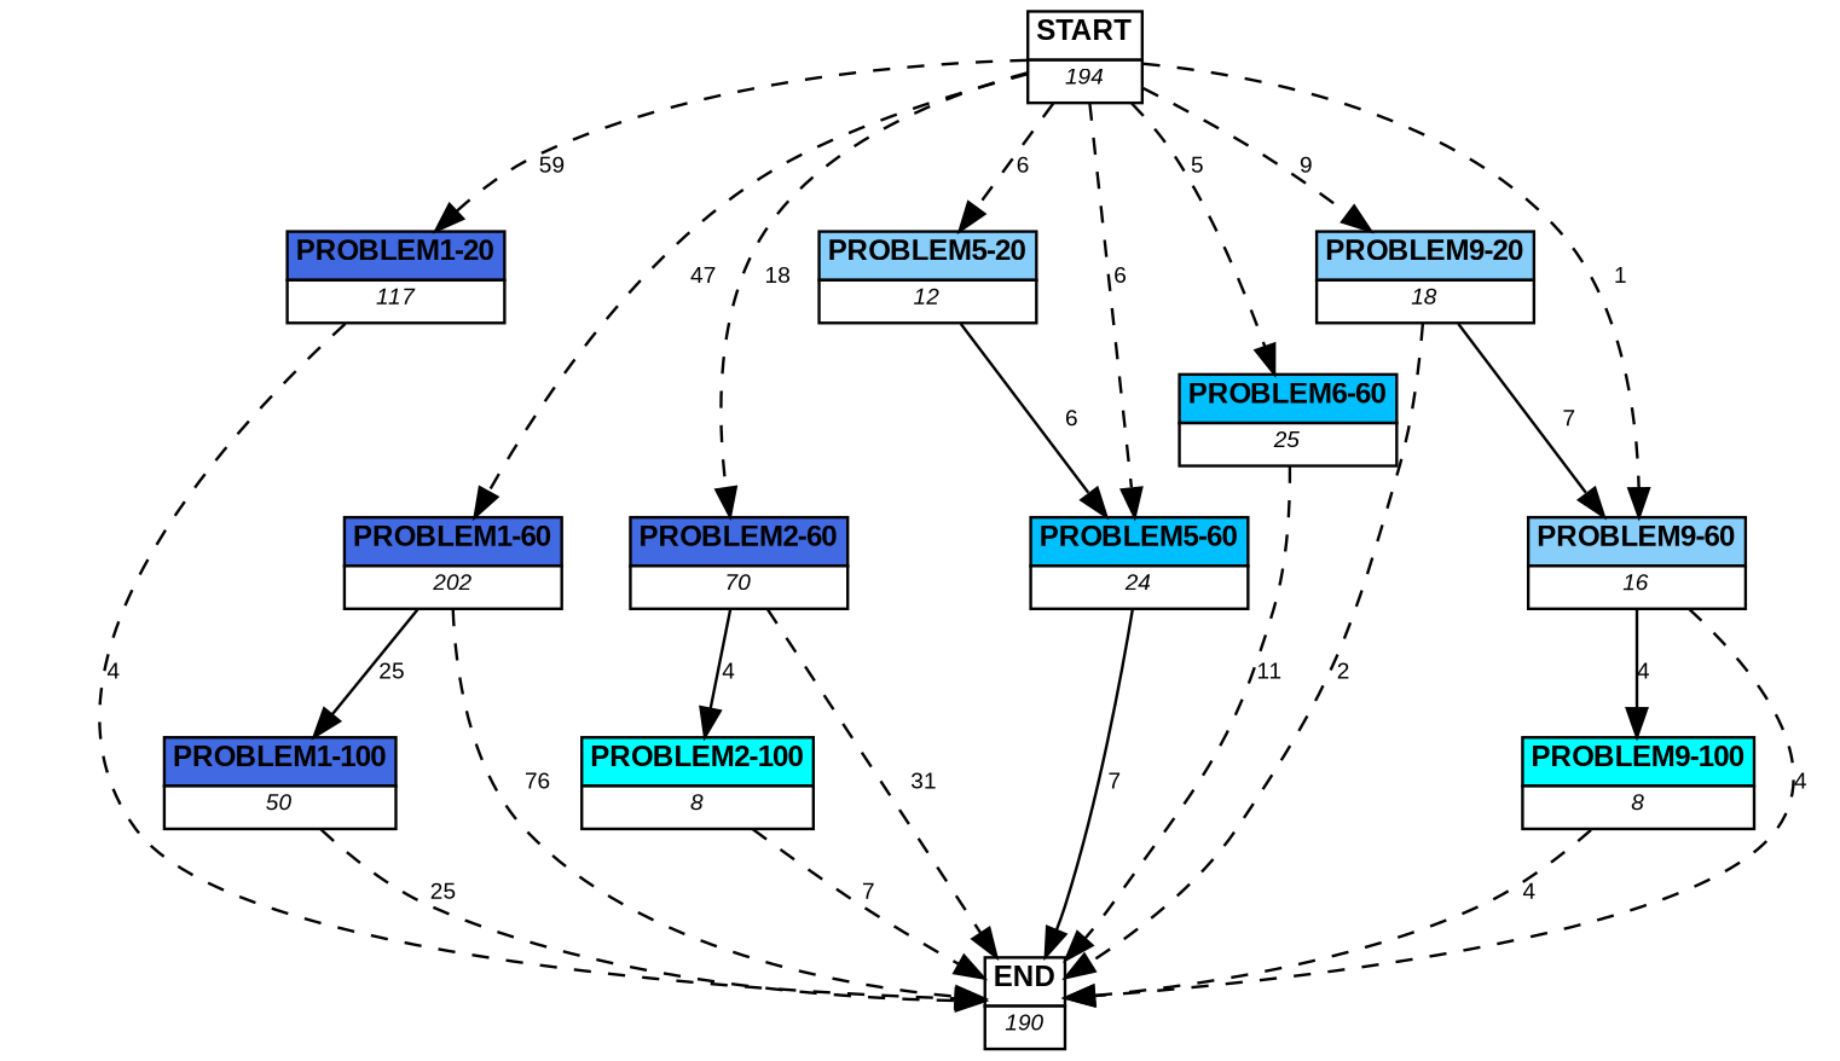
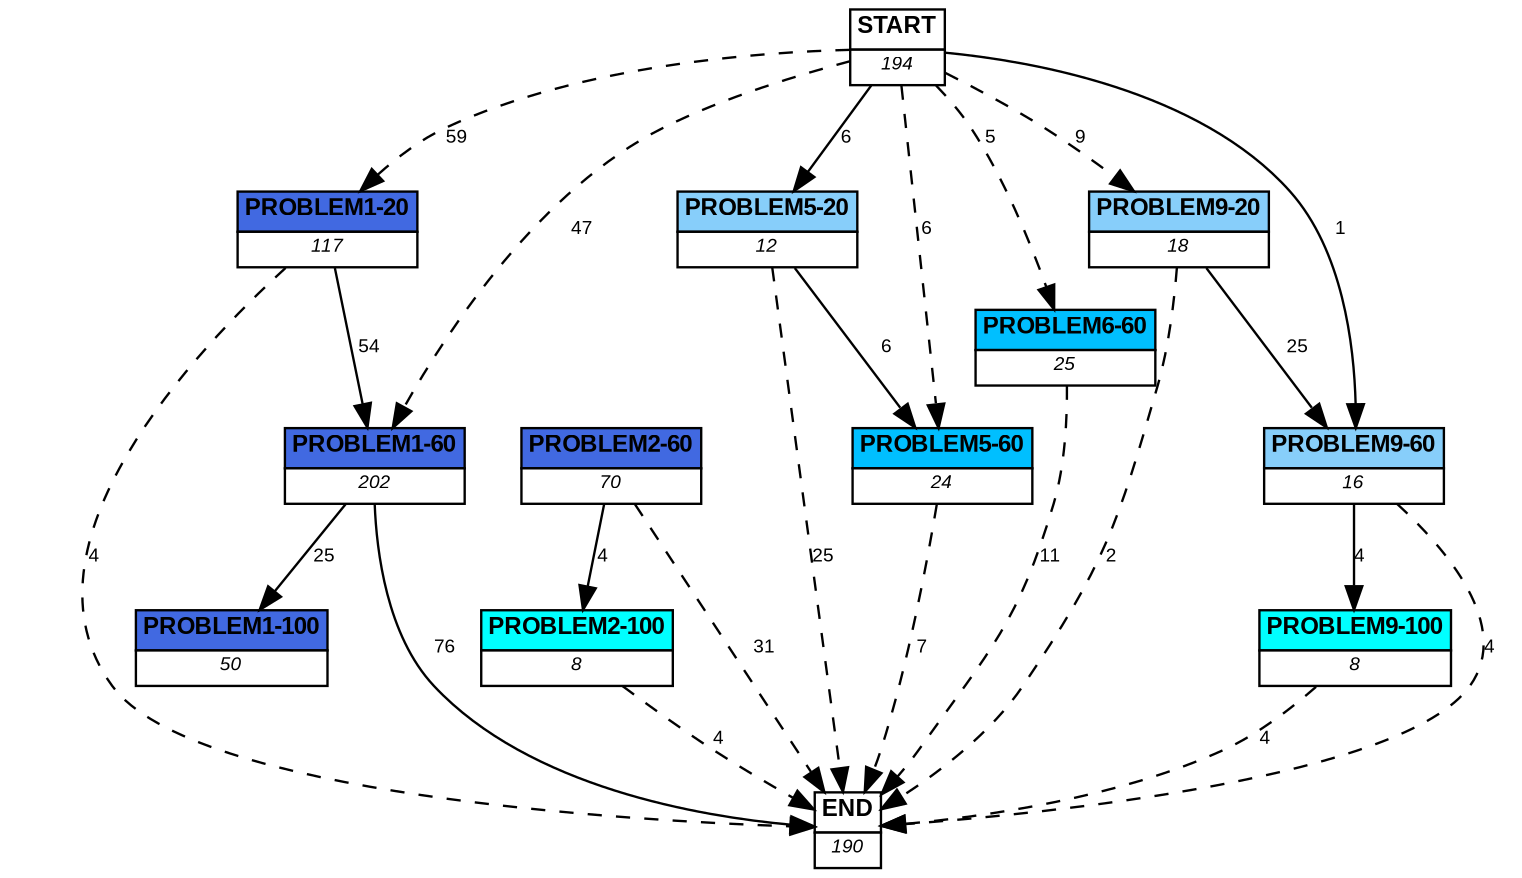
  digraph {
    node [shape=plain]
    edge [fontname=Arial fontsize=8 labelfloat=false style=dashed]
    n1 [label=<<table border="0" cellborder="1" cellspacing="0"><tr><td bgcolor="royalblue"><FONT face="Arial" POINT-SIZE="10"><b>PROBLEM1-20</b></FONT></td></tr><tr><td bgcolor="white"><FONT face="Arial" POINT-SIZE="8"><i>117</i></FONT></td></tr></table>>]
    n2 [label=<<table border="0" cellborder="1" cellspacing="0"><tr><td bgcolor="royalblue"><FONT face="Arial" POINT-SIZE="10"><b>PROBLEM1-60</b></FONT></td></tr><tr><td bgcolor="white"><FONT face="Arial" POINT-SIZE="8"><i>202</i></FONT></td></tr></table>>]
    n3 [label=<<table border="0" cellborder="1" cellspacing="0"><tr><td bgcolor="white"><FONT face="Arial" POINT-SIZE="10"><b>END</b></FONT></td></tr><tr><td bgcolor="white"><FONT face="Arial" POINT-SIZE="8"><i>190</i></FONT></td></tr></table>>]
    n4 [label=<<table border="0" cellborder="1" cellspacing="0"><tr><td bgcolor="royalblue"><FONT face="Arial" POINT-SIZE="10"><b>PROBLEM1-100</b></FONT></td></tr><tr><td bgcolor="white"><FONT face="Arial" POINT-SIZE="8"><i>50</i></FONT></td></tr></table>>]
    n5 [label=<<table border="0" cellborder="1" cellspacing="0"><tr><td bgcolor="royalblue"><FONT face="Arial" POINT-SIZE="10"><b>PROBLEM2-60</b></FONT></td></tr><tr><td bgcolor="white"><FONT face="Arial" POINT-SIZE="8"><i>70</i></FONT></td></tr></table>>]
    n6 [label=<<table border="0" cellborder="1" cellspacing="0"><tr><td bgcolor="aqua"><FONT face="Arial" POINT-SIZE="10"><b>PROBLEM2-100</b></FONT></td></tr><tr><td bgcolor="white"><FONT face="Arial" POINT-SIZE="8"><i>8</i></FONT></td></tr></table>>]
    n7 [label=<<table border="0" cellborder="1" cellspacing="0"><tr><td bgcolor="lightskyblue"><FONT face="Arial" POINT-SIZE="10"><b>PROBLEM5-20</b></FONT></td></tr><tr><td bgcolor="white"><FONT face="Arial" POINT-SIZE="8"><i>12</i></FONT></td></tr></table>>]
    n8 [label=<<table border="0" cellborder="1" cellspacing="0"><tr><td bgcolor="deepskyblue"><FONT face="Arial" POINT-SIZE="10"><b>PROBLEM5-60</b></FONT></td></tr><tr><td bgcolor="white"><FONT face="Arial" POINT-SIZE="8"><i>24</i></FONT></td></tr></table>>]
    n9 [label=<<table border="0" cellborder="1" cellspacing="0"><tr><td bgcolor="deepskyblue"><FONT face="Arial" POINT-SIZE="10"><b>PROBLEM6-60</b></FONT></td></tr><tr><td bgcolor="white"><FONT face="Arial" POINT-SIZE="8"><i>25</i></FONT></td></tr></table>>]
    n10 [label=<<table border="0" cellborder="1" cellspacing="0"><tr><td bgcolor="lightskyblue"><FONT face="Arial" POINT-SIZE="10"><b>PROBLEM9-20</b></FONT></td></tr><tr><td bgcolor="white"><FONT face="Arial" POINT-SIZE="8"><i>18</i></FONT></td></tr></table>>]
    n11 [label=<<table border="0" cellborder="1" cellspacing="0"><tr><td bgcolor="lightskyblue"><FONT face="Arial" POINT-SIZE="10"><b>PROBLEM9-60</b></FONT></td></tr><tr><td bgcolor="white"><FONT face="Arial" POINT-SIZE="8"><i>16</i></FONT></td></tr></table>>]
    n12 [label=<<table border="0" cellborder="1" cellspacing="0"><tr><td bgcolor="aqua"><FONT face="Arial" POINT-SIZE="10"><b>PROBLEM9-100</b></FONT></td></tr><tr><td bgcolor="white"><FONT face="Arial" POINT-SIZE="8"><i>8</i></FONT></td></tr></table>>]
    n13 [label=<<table border="0" cellborder="1" cellspacing="0"><tr><td bgcolor="white"><FONT face="Arial" POINT-SIZE="10"><b>START</b></FONT></td></tr><tr><td bgcolor="white"><FONT face="Arial" POINT-SIZE="8"><i>194</i></FONT></td></tr></table>>]
+   n1 -> n2 [label=54 style=""]
    n1 -> n3 [label=4]
-   n2 -> n3 [label=76]
+   n2 -> n3 [label=76 style=solid]
    n2 -> n4 [label=25 style=""]
-   n4 -> n3 [label=25]
+   n7 -> n3 [label=25]
    n5 -> n3 [label=31]
    n5 -> n6 [label=4 style=""]
-   n6 -> n3 [label=7]
+   n6 -> n3 [label=4]
    n7 -> n8 [label=6 style=""]
-   n8 -> n3 [label=7 style=solid]
+   n8 -> n3 [label=7]
    n9 -> n3 [label=11]
    n10 -> n3 [label=2]
-   n10 -> n11 [label=7 style=""]
+   n10 -> n11 [label=25 style=""]
    n11 -> n3 [label=4]
    n11 -> n12 [label=4 style=""]
    n12 -> n3 [label=4]
    n13 -> n1 [label=59]
    n13 -> n2 [label=47]
-   n13 -> n5 [label=18]
-   n13 -> n7 [label=6]
+   n13 -> n7 [label=6 style=solid]
    n13 -> n8 [label=6]
    n13 -> n9 [label=5]
    n13 -> n10 [label=9]
-   n13 -> n11 [label=1]
+   n13 -> n11 [label=1 style=solid]
  }
